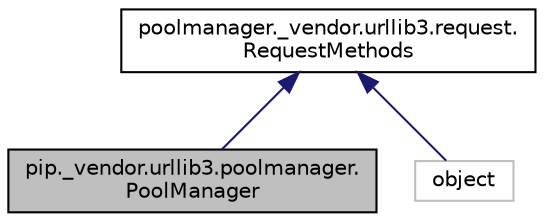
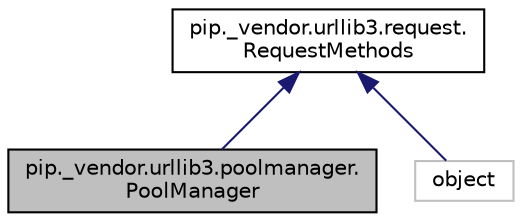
  digraph {
    node [color=black fillcolor=white fontname=Helvetica fontsize=10 shape=record style=filled]
    edge [color=midnightblue dir=back fontname=Helvetica fontsize=10 labelfontname=Helvetica labelfontsize=10 style=solid]
    n1 [fillcolor=grey75 fontcolor=black height=0.2 label="pip._vendor.urllib3.poolmanager.\lPoolManager" width=0.4]
-   n2 [height=0.2 label="poolmanager._vendor.urllib3.request.\lRequestMethods" width=0.4]
+   n2 [height=0.2 label="pip._vendor.urllib3.request.\lRequestMethods" width=0.4]
    n3 [color=grey75 height=0.2 label=object width=0.4]
    n2 -> n1
    n2 -> n3
  }
